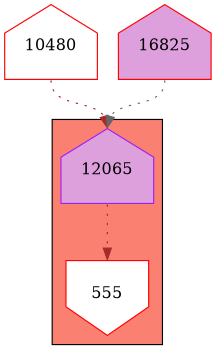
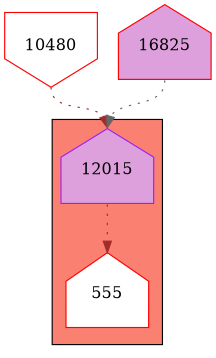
  digraph {
    node [color=red fillcolor=plum shape=house style=filled]
    edge [color=brown headport=n style=dotted tailport=s]
-   12065 [color=purple height=1 width=1]
-   555 [fillcolor=white height=1 shape=invhouse width=1]
-   10480 [fillcolor=white height=1 width=1]
+   12065 [color=purple height=1 width=1 label=12015]
+   555 [fillcolor=white height=1 width=1]
+   10480 [fillcolor=white height=1 shape=invhouse width=1]
    n4 [height=1 label=16825 width=1]
    subgraph cluster_1 {
      fillcolor=salmon
      style=filled
      12065
      555
    }
    12065 -> 555
    10480 -> 12065
    n4 -> 12065 [color=gray40]
  }
